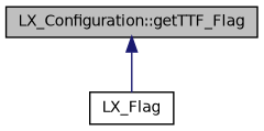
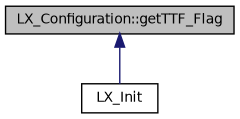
  digraph {
    rankdir=TB
    node [color=black fontname=Helvetica fontsize=10 shape=record style=filled]
    n1 [fillcolor=grey75 fontcolor=black height=0.2 label="LX_Configuration::getTTF_Flag" width=0.4]
-   n2 [fillcolor=white height=0.2 label=LX_Flag width=0.4]
+   n2 [fillcolor=white height=0.2 label=LX_Init width=0.4]
    n1 -> n2 [color=midnightblue dir=back fontname=Helvetica fontsize=10 labelfontname=Helvetica labelfontsize=10 style=solid]
  }
